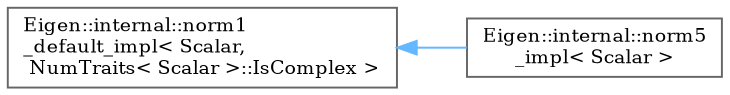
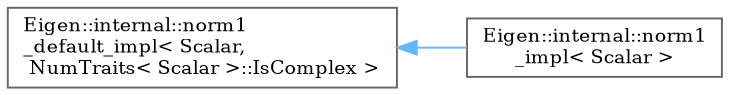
  digraph {
    rankdir=LR
    fontname="DejaVu Serif"
    node [color=grey40 fillcolor=white fontname="DejaVu Serif" fontsize=10 shape=box style=filled]
    n1 [height=0.2 label="Eigen::internal::norm1\l_default_impl\< Scalar,\l NumTraits\< Scalar \>::IsComplex \>" width=0.4]
-   n2 [height=0.2 label="Eigen::internal::norm5\l_impl\< Scalar \>" width=0.4]
+   n2 [height=0.2 label="Eigen::internal::norm1\l_impl\< Scalar \>" width=0.4]
    n1 -> n2 [color=steelblue1 dir=back fontname="DejaVu Serif" fontsize=10 labelfontname=Helvetica labelfontsize=10 style=solid]
  }
